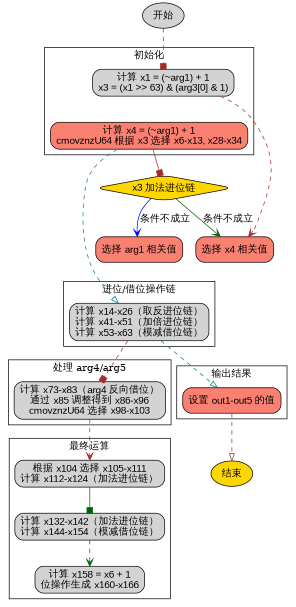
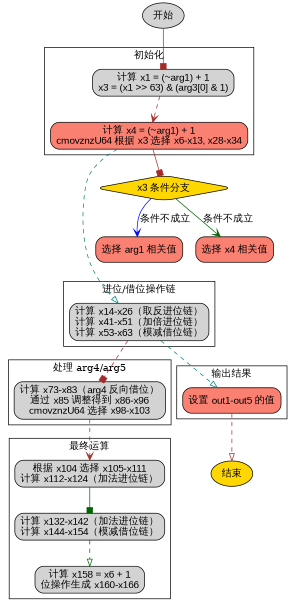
  digraph {
    node [fillcolor=lightgrey fontname=Arial shape=rectangle style="rounded,filled"]
    edge [arrowhead=vee color=brown fontname=Arial style=dashed]
    n1 [label="计算 x1 = (~arg1) + 1\nx3 = (x1 >> 63) & (arg3[0] & 1)"]
    n2 [fillcolor=salmon label="计算 x4 = (~arg1) + 1\ncmovznzU64 根据 x3 选择 x6-x13, x28-x34"]
    n3 [label="计算 x14-x26（取反进位链）\n计算 x41-x51（加倍进位链）\n计算 x53-x63（模减借位链）"]
    n4 [label="计算 x73-x83（arg4 反向借位）\n通过 x85 调整得到 x86-x96\ncmovznzU64 选择 x98-x103"]
    n5 [label="根据 x104 选择 x105-x111\n计算 x112-x124（加法进位链）"]
    n6 [label="计算 x132-x142（加法进位链）\n计算 x144-x154（模减借位链）"]
    n7 [label="计算 x158 = x6 + 1\n位操作生成 x160-x166"]
    n8 [fillcolor=salmon label="设置 out1-out5 的值"]
-   n9 [fillcolor=gold label="x3 加法进位链" shape=diamond]
+   n9 [fillcolor=gold label="x3 条件分支" shape=diamond]
    n10 [fillcolor=gold label="结束" shape=ellipse]
    n11 [label="开始" shape=ellipse]
    n12 [fillcolor=salmon label="选择 arg1 相关值" shape=box]
    n13 [fillcolor=salmon label="选择 x4 相关值" shape=box]
    subgraph cluster_1 {
      label="初始化"
      n1
      n2
    }
    subgraph cluster_2 {
      label="进位/借位操作链"
      n3
    }
    subgraph cluster_3 {
      label="处理 arg4/arg5"
      n4
    }
    subgraph cluster_4 {
      label="最终运算"
      n5
      n6
      n7
    }
    subgraph cluster_5 {
      label="输出结果"
      n8
    }
-   n1 -> n13
+   n1 -> n2
    n2 -> n3 [arrowhead=onormal color=teal]
    n2 -> n9 [arrowhead=box style=solid]
    n3 -> n4 [arrowhead=box]
    n3 -> n8 [arrowhead=onormal color=teal]
    n4 -> n5
    n5 -> n6 [arrowhead=box color=darkgreen style=solid]
-   n6 -> n7 [color=darkgreen]
+   n6 -> n7 [arrowhead=onormal color=darkgreen]
    n8 -> n10 [arrowhead=onormal]
    n9 -> n12 [color=blue label="条件不成立" style=solid]
    n9 -> n13 [color=darkgreen label="条件不成立" style=solid]
-   n11 -> n1 [arrowhead=box]
+   n11 -> n1 [arrowhead=box style=solid]
    n12 -> n3 [style=invis arrowhead="" color=""]
    n13 -> n3 [style=invis arrowhead="" color=""]
  }
